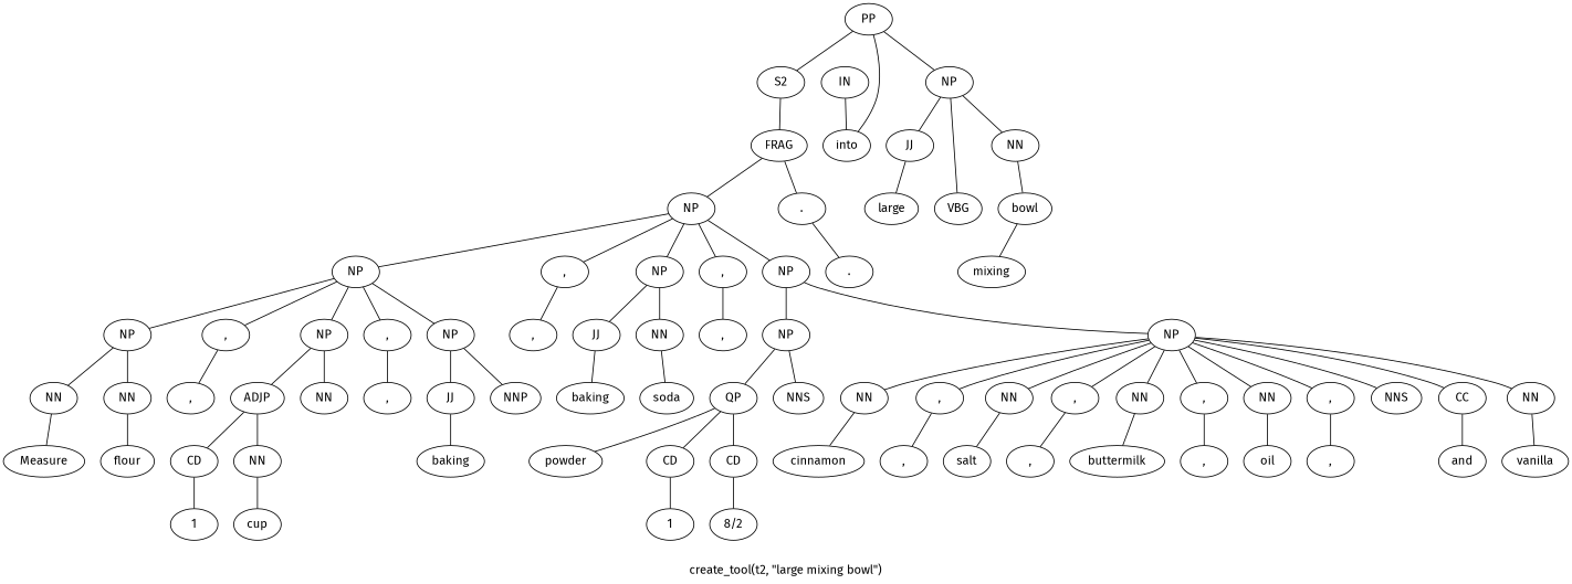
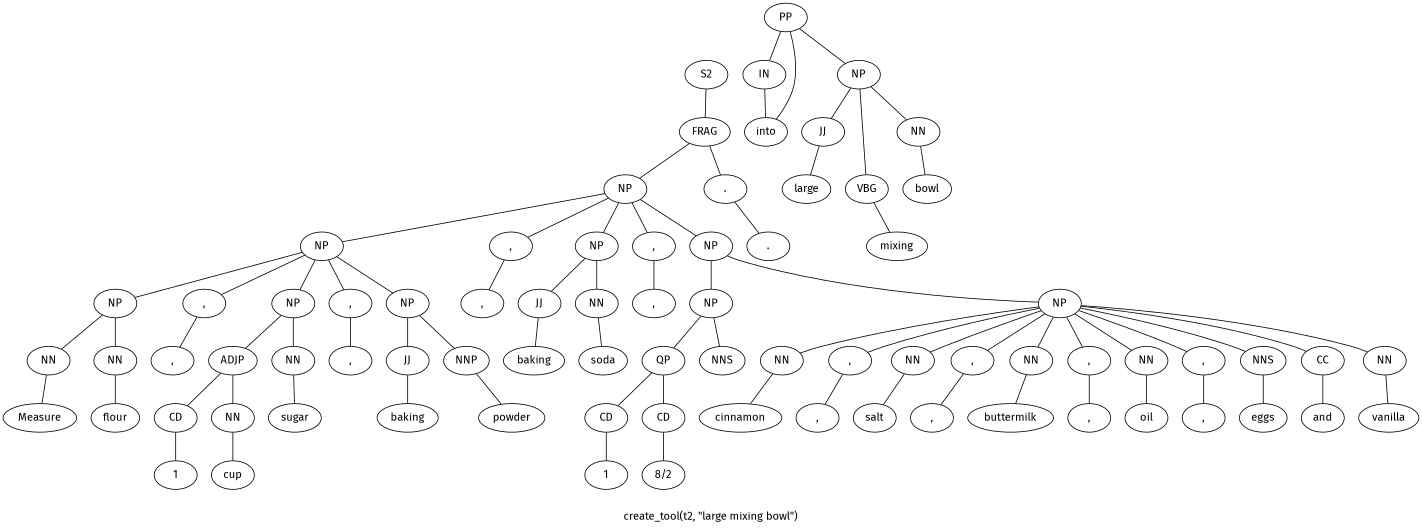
  graph {
    fontname="Fira Sans"
    label="create_tool(t2, \"large mixing bowl\")"
    node [fontname="Fira Sans"]
    edge [fontname="Fira Sans"]
    n1 [label=S2]
    n2 [label=FRAG]
    n3 [label=NP]
    n4 [label="."]
    n5 [label=NP]
    n6 [label=","]
    n7 [label=NP]
    n8 [label=","]
    n9 [label=NP]
    n10 [label=PP]
    n11 [label=IN]
    n12 [label=NP]
    n13 [label="."]
    n14 [label=NP]
    n15 [label=","]
    n16 [label=NP]
    n17 [label=","]
    n18 [label=NP]
    n19 [label=","]
    n20 [label=JJ]
    n21 [label=NN]
    n22 [label=","]
    n23 [label=NP]
    n24 [label=NP]
    n25 [label=NN]
    n26 [label=NN]
    n27 [label=","]
    n28 [label=ADJP]
    n29 [label=NN]
    n30 [label=","]
    n31 [label=JJ]
    n32 [label=NNP]
    n33 [label=Measure]
    n34 [label=flour]
    n35 [label=CD]
    n36 [label=NN]
+   n37 [label=sugar]
    n38 [label=1]
    n39 [label=cup]
    n40 [label=baking]
    n41 [label=powder]
    n42 [label=baking]
    n43 [label=soda]
    n44 [label=QP]
    n45 [label=NNS]
    n46 [label=NN]
    n47 [label=","]
    n48 [label=NN]
    n49 [label=","]
    n50 [label=NN]
    n51 [label=","]
    n52 [label=NN]
    n53 [label=","]
    n54 [label=NNS]
    n55 [label=CC]
    n56 [label=NN]
    n57 [label=CD]
    n58 [label=CD]
    n59 [label=1]
    n60 [label="8/2"]
    n61 [label=cinnamon]
    n62 [label=","]
    n63 [label=salt]
    n64 [label=","]
    n65 [label=buttermilk]
    n66 [label=","]
    n67 [label=oil]
    n68 [label=","]
+   n69 [label=eggs]
    n70 [label=and]
    n71 [label=vanilla]
    n72 [label=into]
    n73 [label=JJ]
    n74 [label=VBG]
    n75 [label=NN]
    n76 [label=large]
    n77 [label=mixing]
    n78 [label=bowl]
    n1 -- n2
    n2 -- n3
    n2 -- n4
    n3 -- n5
    n3 -- n6
    n3 -- n7
    n3 -- n8
    n3 -- n9
    n4 -- n13
    n5 -- n14
    n5 -- n15
    n5 -- n16
    n5 -- n17
    n5 -- n18
    n6 -- n19
    n7 -- n20
    n7 -- n21
    n8 -- n22
    n9 -- n23
    n9 -- n24
-   n10 -- n1
+   n10 -- n11
    n10 -- n12
    n11 -- n72
    n12 -- n73
    n12 -- n74
    n12 -- n75
    n14 -- n25
    n14 -- n26
    n15 -- n27
    n16 -- n28
    n16 -- n29
    n17 -- n30
    n18 -- n31
    n18 -- n32
    n20 -- n42
    n21 -- n43
    n23 -- n44
    n23 -- n45
    n24 -- n46
    n24 -- n47
    n24 -- n48
    n24 -- n49
    n24 -- n50
    n24 -- n51
    n24 -- n52
    n24 -- n53
    n24 -- n54
    n24 -- n55
    n24 -- n56
    n25 -- n33
    n26 -- n34
    n28 -- n35
    n28 -- n36
+   n29 -- n37
    n31 -- n40
-   n44 -- n41
+   n32 -- n41
    n35 -- n38
    n36 -- n39
    n44 -- n57
    n44 -- n58
    n46 -- n61
    n47 -- n62
    n48 -- n63
    n49 -- n64
    n50 -- n65
    n51 -- n66
    n52 -- n67
    n53 -- n68
+   n54 -- n69
    n55 -- n70
    n56 -- n71
    n57 -- n59
    n58 -- n60
    n72 -- n10
    n73 -- n76
-   n78 -- n77
+   n74 -- n77
    n75 -- n78
  }
